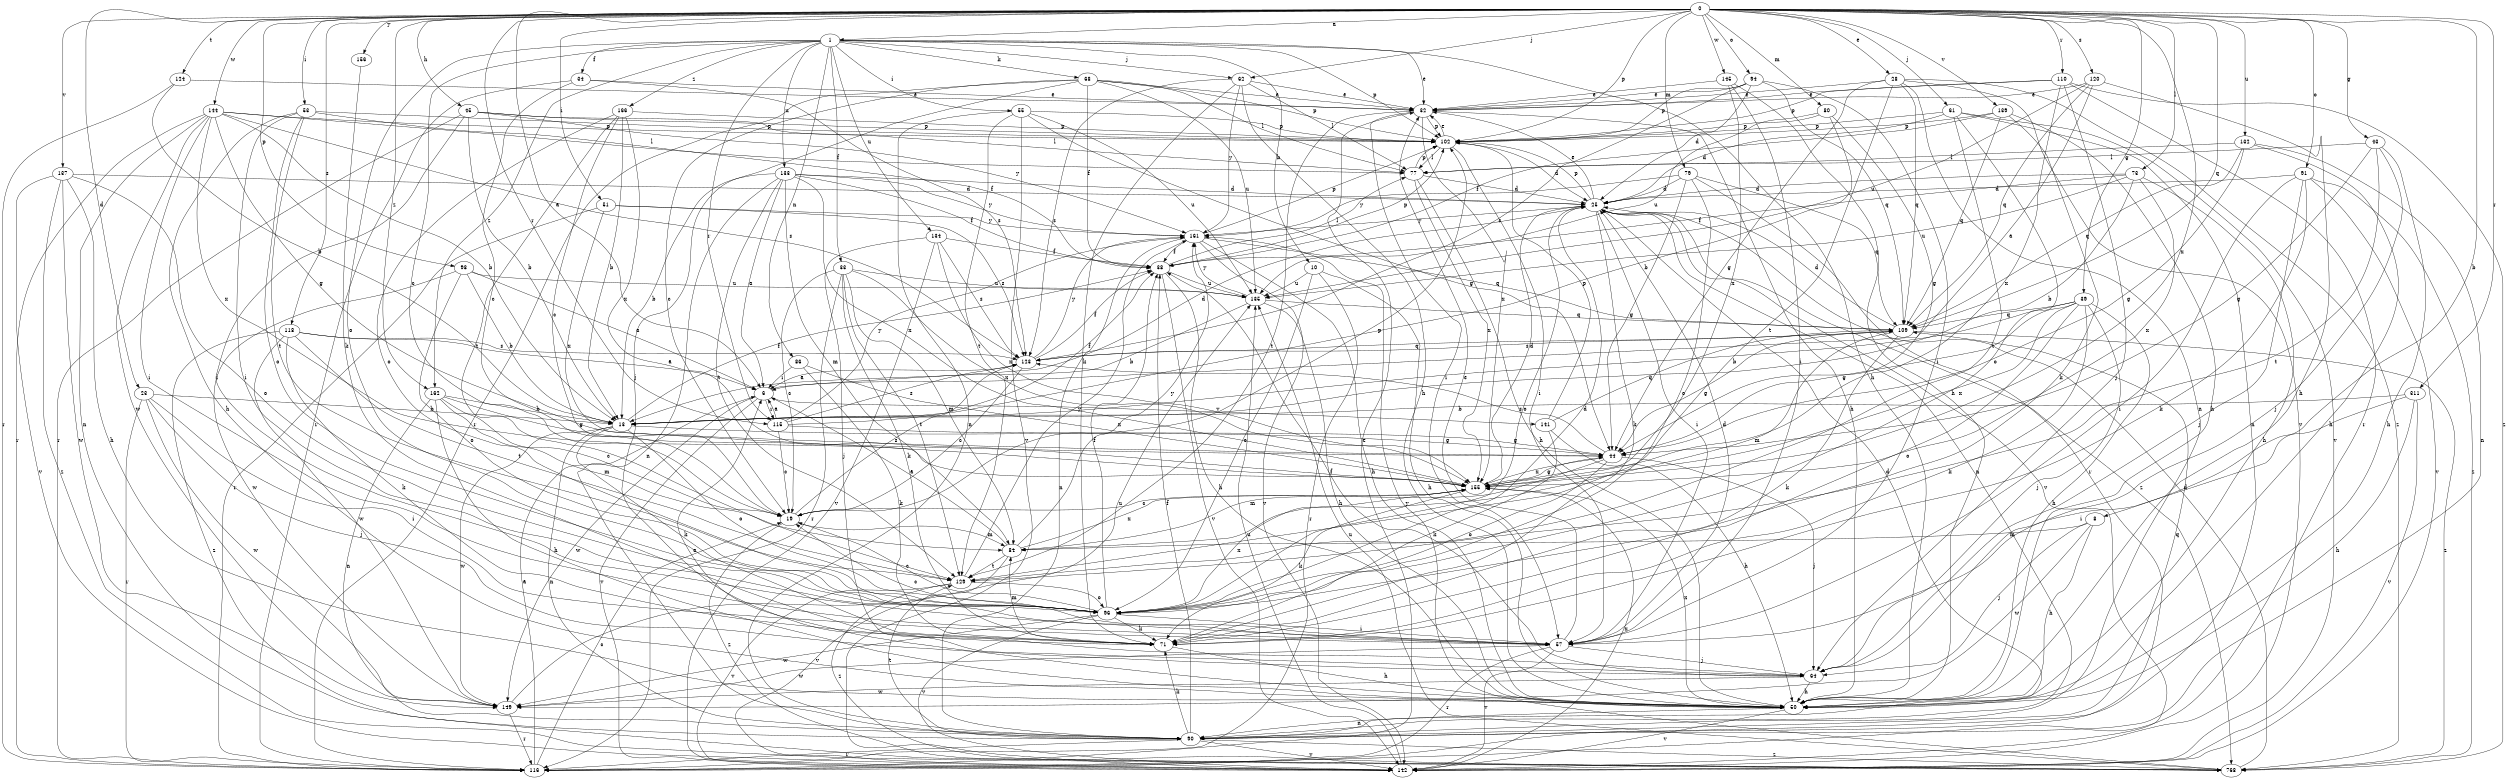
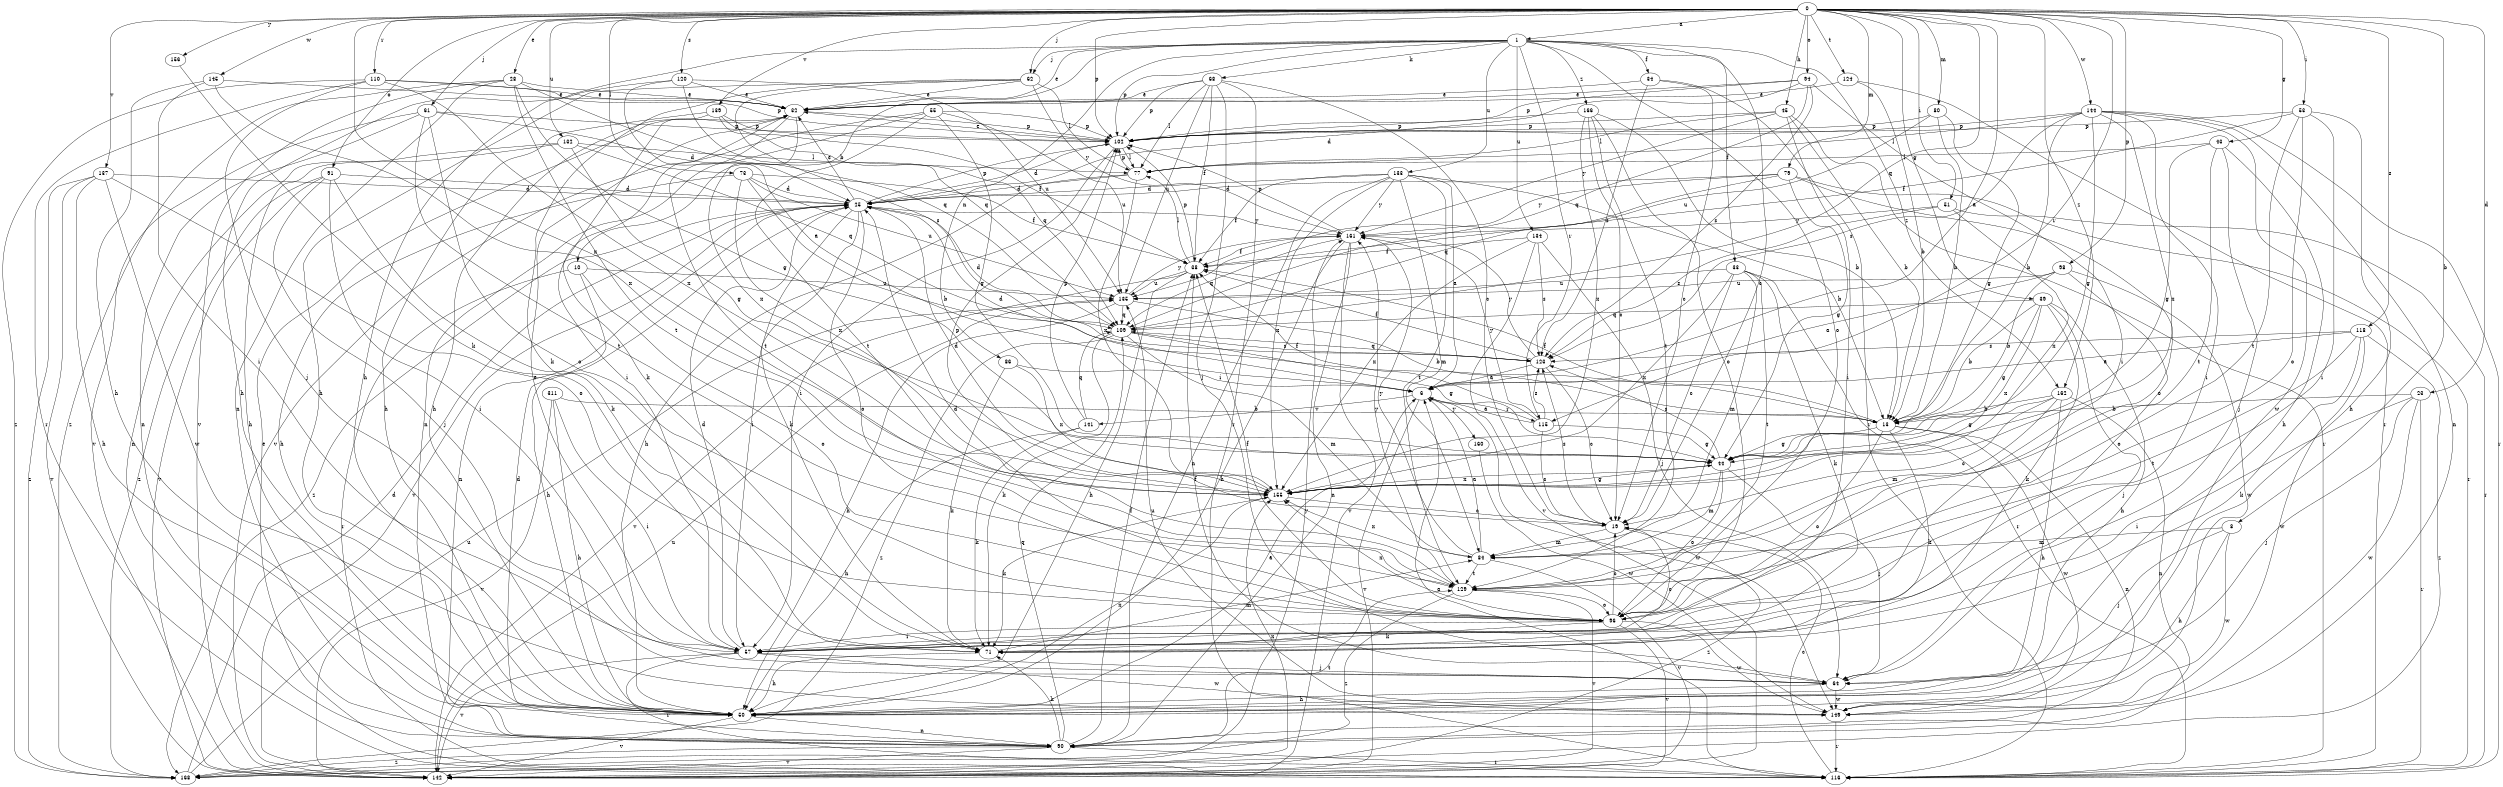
  strict digraph {
    0
    1
    6
    8
    23
    28
    39
    43
    45
    51
    53
    61
    62
    73
    79
    80
    91
    94
    98
    102
    109
    110
    n23 [label=311]
    115
    118
    120
    124
    132
    137
    139
    144
    145
    155
    156
    162
    10
    19
    32
    33
    34
    50
    55
    68
    86
    96
    133
    134
    166
    25
    141
    142
    149
+   160
    64
    84
    116
    13
    57
    44
    90
-   168 [label=768]
+   168
    129
    71
    77
    161
    123
    38
    135
    0 -> 1 [label=a]
    0 -> 6 [label=a]
    0 -> 8 [label=b]
    0 -> 23 [label=d]
    0 -> 28 [label=e]
    0 -> 39 [label=g]
    0 -> 43 [label=g]
    0 -> 45 [label=h]
    0 -> 51 [label=i]
    0 -> 53 [label=i]
    0 -> 61 [label=j]
    0 -> 62 [label=j]
    0 -> 73 [label=l]
    0 -> 79 [label=m]
    0 -> 80 [label=m]
    0 -> 91 [label=o]
    0 -> 94 [label=o]
    0 -> 98 [label=p]
    0 -> 102 [label=p]
    0 -> 109 [label=q]
    0 -> 110 [label=r]
-   0 -> n23 [label=r]
    0 -> 115 [label=r]
    0 -> 118 [label=s]
    0 -> 120 [label=s]
    0 -> 124 [label=t]
    0 -> 132 [label=u]
    0 -> 137 [label=v]
    0 -> 139 [label=v]
    0 -> 144 [label=w]
    0 -> 145 [label=w]
    0 -> 155 [label=x]
    0 -> 156 [label=y]
    0 -> 162 [label=z]
    1 -> 62 [label=j]
    1 -> 102 [label=p]
    1 -> 115 [label=r]
    1 -> 162 [label=z]
    1 -> 10 [label=b]
    1 -> 19 [label=c]
    1 -> 32 [label=e]
    1 -> 33 [label=f]
    1 -> 34 [label=f]
    1 -> 50 [label=h]
-   1 -> 55 [label=i]
    1 -> 68 [label=k]
    1 -> 86 [label=n]
    1 -> 96 [label=o]
    1 -> 133 [label=u]
    1 -> 134 [label=u]
    1 -> 166 [label=z]
    6 -> 115 [label=r]
    6 -> 25 [label=d]
    6 -> 141 [label=v]
    6 -> 142 [label=v]
    6 -> 149 [label=w]
+   6 -> 160 [label=y]
    8 -> 50 [label=h]
    8 -> 149 [label=w]
    8 -> 64 [label=j]
    8 -> 84 [label=m]
    23 -> 149 [label=w]
    23 -> 64 [label=j]
    23 -> 116 [label=r]
    23 -> 13 [label=b]
    23 -> 57 [label=i]
    28 -> 109 [label=q]
    28 -> 32 [label=e]
    28 -> 142 [label=v]
    28 -> 44 [label=g]
    28 -> 90 [label=n]
    28 -> 168 [label=z]
    28 -> 129 [label=t]
    39 -> 109 [label=q]
    39 -> 155 [label=x]
    39 -> 50 [label=h]
-   39 -> 96 [label=o]
    39 -> 64 [label=j]
    39 -> 13 [label=b]
    39 -> 44 [label=g]
    39 -> 71 [label=k]
    43 -> 50 [label=h]
    43 -> 64 [label=j]
    43 -> 44 [label=g]
    43 -> 129 [label=t]
    43 -> 77 [label=l]
    45 -> 102 [label=p]
    45 -> 116 [label=r]
    45 -> 13 [label=b]
    45 -> 57 [label=i]
    45 -> 77 [label=l]
    45 -> 161 [label=y]
    51 -> 155 [label=x]
    51 -> 116 [label=r]
    51 -> 161 [label=y]
    51 -> 123 [label=s]
    53 -> 102 [label=p]
    53 -> 50 [label=h]
    53 -> 96 [label=o]
    53 -> 57 [label=i]
    53 -> 129 [label=t]
    53 -> 38 [label=f]
    61 -> 102 [label=p]
    61 -> 96 [label=o]
    61 -> 25 [label=d]
    61 -> 142 [label=v]
    61 -> 90 [label=n]
    61 -> 129 [label=t]
    62 -> 32 [label=e]
    62 -> 50 [label=h]
    62 -> 71 [label=k]
    62 -> 77 [label=l]
    62 -> 161 [label=y]
    62 -> 123 [label=s]
    73 -> 155 [label=x]
    73 -> 50 [label=h]
    73 -> 25 [label=d]
    73 -> 13 [label=b]
    73 -> 38 [label=f]
    73 -> 135 [label=u]
    79 -> 109 [label=q]
    79 -> 96 [label=o]
    79 -> 25 [label=d]
    79 -> 116 [label=r]
    79 -> 44 [label=g]
    79 -> 161 [label=y]
    80 -> 102 [label=p]
    80 -> 13 [label=b]
    80 -> 44 [label=g]
    80 -> 135 [label=u]
    91 -> 25 [label=d]
    91 -> 142 [label=v]
    91 -> 64 [label=j]
    91 -> 57 [label=i]
    91 -> 168 [label=z]
    91 -> 71 [label=k]
    94 -> 102 [label=p]
    94 -> 109 [label=q]
    94 -> 32 [label=e]
    94 -> 25 [label=d]
    94 -> 57 [label=i]
    94 -> 123 [label=s]
    98 -> 6 [label=a]
    98 -> 96 [label=o]
    98 -> 149 [label=w]
    98 -> 13 [label=b]
    98 -> 135 [label=u]
    102 -> 32 [label=e]
    102 -> 25 [label=d]
    102 -> 57 [label=i]
    102 -> 77 [label=l]
    109 -> 25 [label=d]
    109 -> 84 [label=m]
    109 -> 44 [label=g]
    109 -> 168 [label=z]
    109 -> 71 [label=k]
    109 -> 123 [label=s]
    110 -> 102 [label=p]
    110 -> 155 [label=x]
    110 -> 32 [label=e]
    110 -> 64 [label=j]
    110 -> 116 [label=r]
    110 -> 168 [label=z]
    n23 -> 50 [label=h]
    n23 -> 142 [label=v]
    n23 -> 13 [label=b]
    n23 -> 57 [label=i]
    115 -> 6 [label=a]
    115 -> 19 [label=c]
    115 -> 44 [label=g]
    115 -> 161 [label=y]
    115 -> 123 [label=s]
    115 -> 38 [label=f]
    118 -> 6 [label=a]
    118 -> 149 [label=w]
    118 -> 168 [label=z]
    118 -> 129 [label=t]
    118 -> 71 [label=k]
    118 -> 123 [label=s]
    120 -> 6 [label=a]
    120 -> 109 [label=q]
    120 -> 32 [label=e]
    120 -> 50 [label=h]
    120 -> 135 [label=u]
    124 -> 32 [label=e]
    124 -> 116 [label=r]
    124 -> 13 [label=b]
    132 -> 109 [label=q]
    132 -> 50 [label=h]
    132 -> 44 [label=g]
    132 -> 90 [label=n]
    132 -> 77 [label=l]
    137 -> 50 [label=h]
    137 -> 96 [label=o]
    137 -> 25 [label=d]
    137 -> 142 [label=v]
    137 -> 149 [label=w]
    137 -> 168 [label=z]
    139 -> 102 [label=p]
    139 -> 109 [label=q]
    139 -> 50 [label=h]
    139 -> 71 [label=k]
    139 -> 38 [label=f]
    144 -> 102 [label=p]
    144 -> 155 [label=x]
    144 -> 149 [label=w]
    144 -> 116 [label=r]
    144 -> 13 [label=b]
    144 -> 57 [label=i]
    144 -> 44 [label=g]
    144 -> 90 [label=n]
    144 -> 77 [label=l]
    144 -> 123 [label=s]
    145 -> 155 [label=x]
    145 -> 32 [label=e]
    145 -> 50 [label=h]
    145 -> 57 [label=i]
    155 -> 19 [label=c]
    155 -> 25 [label=d]
    155 -> 44 [label=g]
    155 -> 71 [label=k]
    156 -> 71 [label=k]
    162 -> 19 [label=c]
    162 -> 50 [label=h]
    162 -> 84 [label=m]
    162 -> 13 [label=b]
    162 -> 44 [label=g]
    162 -> 90 [label=n]
    10 -> 50 [label=h]
    10 -> 96 [label=o]
    10 -> 116 [label=r]
    10 -> 135 [label=u]
    19 -> 102 [label=p]
    19 -> 84 [label=m]
    19 -> 168 [label=z]
    19 -> 123 [label=s]
    32 -> 102 [label=p]
    32 -> 155 [label=x]
    32 -> 50 [label=h]
    32 -> 57 [label=i]
    32 -> 129 [label=t]
    33 -> 155 [label=x]
    33 -> 19 [label=c]
    33 -> 84 [label=m]
    33 -> 116 [label=r]
    33 -> 129 [label=t]
    33 -> 71 [label=k]
    33 -> 135 [label=u]
    34 -> 19 [label=c]
    34 -> 32 [label=e]
    34 -> 116 [label=r]
    34 -> 123 [label=s]
    50 -> 6 [label=a]
    50 -> 155 [label=x]
    50 -> 142 [label=v]
    50 -> 90 [label=n]
    55 -> 102 [label=p]
    55 -> 142 [label=v]
    55 -> 44 [label=g]
    55 -> 90 [label=n]
    55 -> 129 [label=t]
    55 -> 135 [label=u]
    68 -> 102 [label=p]
    68 -> 19 [label=c]
    68 -> 32 [label=e]
    68 -> 64 [label=j]
    68 -> 116 [label=r]
    68 -> 77 [label=l]
    68 -> 38 [label=f]
    68 -> 135 [label=u]
    86 -> 6 [label=i]
    86 -> 155 [label=x]
    86 -> 71 [label=k]
    96 -> 155 [label=x]
    96 -> 19 [label=c]
    96 -> 25 [label=d]
    96 -> 142 [label=v]
    96 -> 149 [label=w]
    96 -> 57 [label=i]
    96 -> 71 [label=k]
    96 -> 38 [label=f]
    133 -> 6 [label=a]
    133 -> 155 [label=x]
    133 -> 25 [label=d]
    133 -> 84 [label=m]
    133 -> 13 [label=b]
    133 -> 90 [label=n]
    133 -> 129 [label=t]
    133 -> 161 [label=y]
    133 -> 38 [label=f]
    134 -> 155 [label=x]
    134 -> 142 [label=v]
    134 -> 64 [label=j]
    134 -> 123 [label=s]
    134 -> 38 [label=f]
    166 -> 102 [label=p]
    166 -> 155 [label=x]
    166 -> 19 [label=c]
    166 -> 96 [label=o]
    166 -> 13 [label=b]
    166 -> 129 [label=t]
    25 -> 102 [label=p]
    25 -> 32 [label=e]
    25 -> 96 [label=o]
    25 -> 142 [label=v]
    25 -> 57 [label=i]
    25 -> 90 [label=n]
    25 -> 168 [label=z]
    25 -> 71 [label=k]
    25 -> 161 [label=y]
    141 -> 102 [label=p]
    141 -> 109 [label=q]
    141 -> 50 [label=h]
    141 -> 71 [label=k]
    142 -> 155 [label=x]
    142 -> 135 [label=u]
    149 -> 116 [label=r]
    149 -> 135 [label=u]
+   160 -> 149 [label=w]
    64 -> 50 [label=h]
    64 -> 149 [label=w]
    64 -> 38 [label=f]
    84 -> 6 [label=a]
    84 -> 155 [label=x]
    84 -> 142 [label=v]
    84 -> 129 [label=t]
    84 -> 161 [label=y]
    116 -> 6 [label=a]
    116 -> 19 [label=c]
    116 -> 32 [label=e]
    13 -> 96 [label=o]
    13 -> 149 [label=w]
    13 -> 44 [label=g]
    13 -> 90 [label=n]
    13 -> 71 [label=k]
    13 -> 38 [label=f]
    57 -> 19 [label=c]
    57 -> 32 [label=e]
    57 -> 25 [label=d]
    57 -> 142 [label=v]
    57 -> 149 [label=w]
    57 -> 64 [label=j]
    57 -> 116 [label=r]
    44 -> 155 [label=x]
    44 -> 96 [label=o]
    44 -> 64 [label=j]
    44 -> 84 [label=m]
    44 -> 123 [label=s]
    90 -> 109 [label=q]
    90 -> 25 [label=d]
    90 -> 142 [label=v]
    90 -> 116 [label=r]
    90 -> 168 [label=z]
    90 -> 129 [label=t]
    90 -> 71 [label=k]
    90 -> 38 [label=f]
    168 -> 25 [label=d]
    168 -> 161 [label=y]
    168 -> 135 [label=u]
    129 -> 96 [label=o]
    129 -> 142 [label=v]
    129 -> 168 [label=z]
    129 -> 161 [label=y]
    71 -> 50 [label=h]
    71 -> 84 [label=m]
    77 -> 102 [label=p]
    77 -> 155 [label=x]
    77 -> 50 [label=h]
    77 -> 25 [label=d]
    161 -> 102 [label=p]
    161 -> 109 [label=q]
    161 -> 50 [label=h]
    161 -> 142 [label=v]
    161 -> 90 [label=n]
    161 -> 38 [label=f]
    123 -> 6 [label=a]
    123 -> 109 [label=q]
    123 -> 19 [label=c]
    123 -> 161 [label=y]
    123 -> 38 [label=f]
    38 -> 102 [label=p]
    38 -> 50 [label=h]
    38 -> 142 [label=v]
    38 -> 77 [label=l]
    38 -> 135 [label=u]
    135 -> 109 [label=q]
    135 -> 50 [label=h]
    135 -> 13 [label=b]
    135 -> 161 [label=y]
  }
